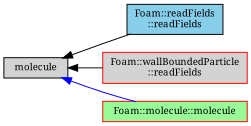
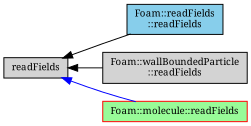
  digraph {
    fontname="Noto Serif"
    rankdir=LR
    node [color=black fillcolor=lightgrey fontname="Noto Serif" fontsize=10 shape=record style=filled]
    edge [color=black dir=back fontname="Noto Serif" fontsize=10 labelfontname=Helvetica labelfontsize=10 style=solid]
-   n1 [fontcolor=black height=0.2 label=molecule width=0.4]
+   n1 [fontcolor=black height=0.2 label=readFields width=0.4]
    n2 [fillcolor=skyblue height=0.2 label="Foam::readFields\l::readFields" width=0.4]
-   n3 [color=red height=0.2 label="Foam::wallBoundedParticle\l::readFields" width=0.4]
-   n4 [color=red fillcolor=palegreen height=0.2 label="Foam::molecule::molecule" width=0.4]
+   n3 [height=0.2 label="Foam::wallBoundedParticle\l::readFields" width=0.4]
+   n4 [color=red fillcolor=palegreen height=0.2 label="Foam::molecule::readFields" width=0.4]
    n1 -> n2
    n1 -> n3
    n1 -> n4 [color=blue]
  }
